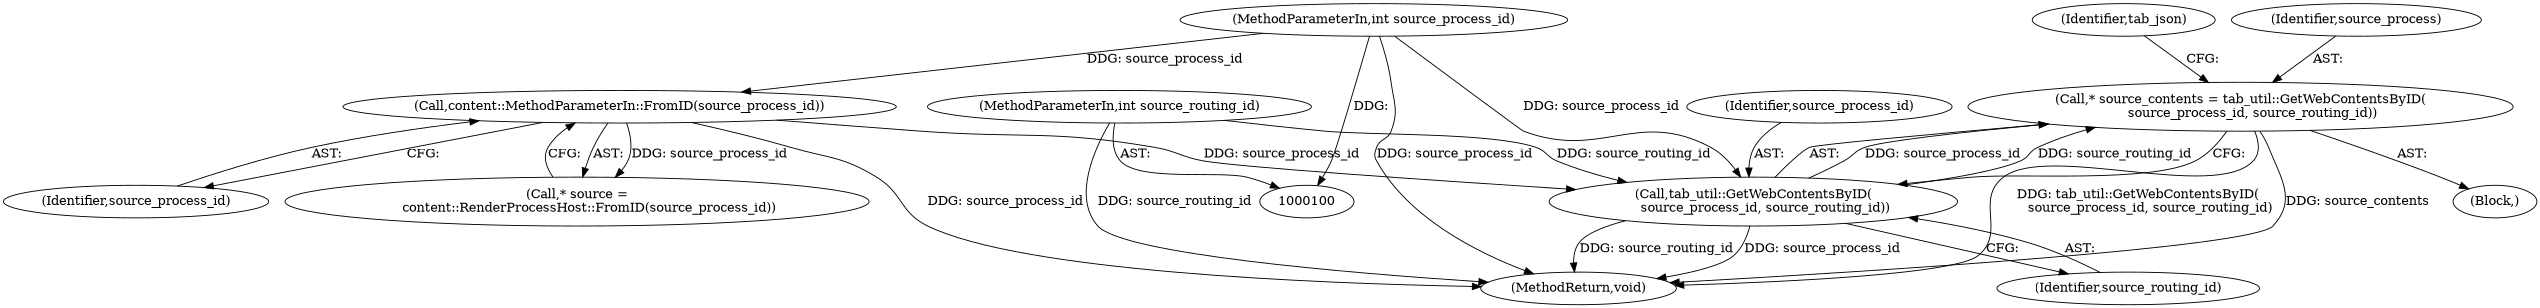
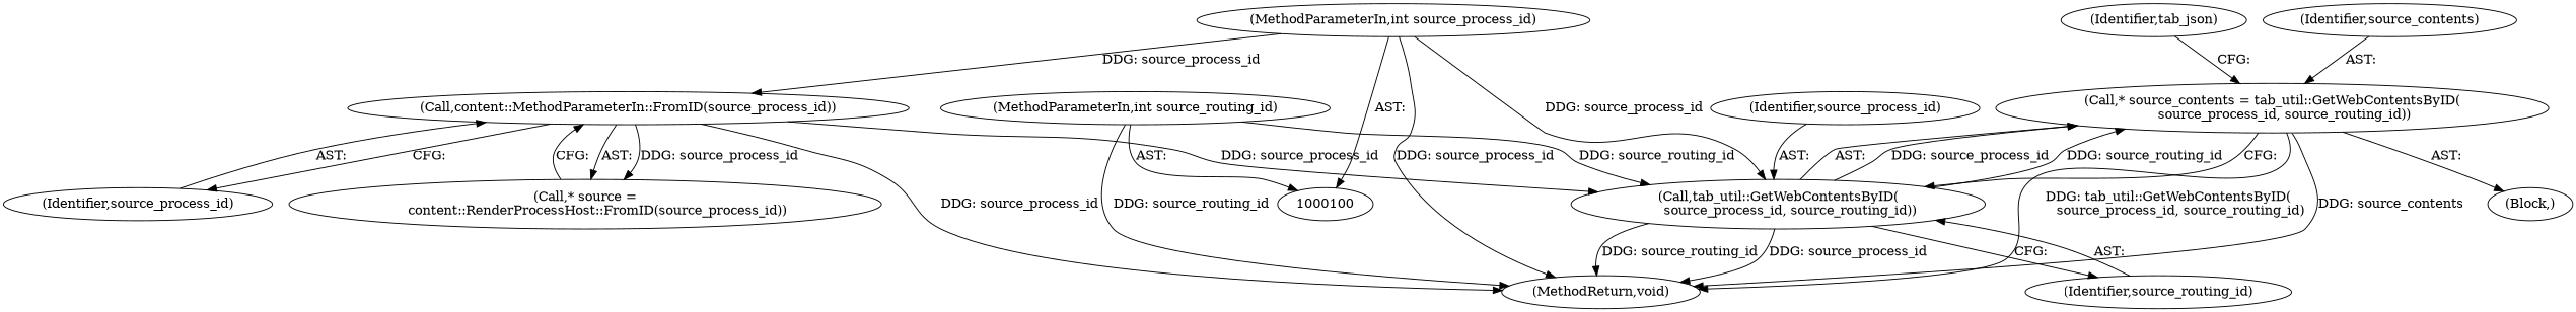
  digraph {
    n1 [label="(Call,* source_contents = tab_util::GetWebContentsByID(\n      source_process_id, source_routing_id))"]
    n2 [label="(Call,tab_util::GetWebContentsByID(\n      source_process_id, source_routing_id))"]
    n3 [label="(MethodReturn,void)"]
    n4 [label="(Block,)"]
    n5 [label="(Identifier,source_routing_id)"]
    n6 [label="(Call,content::MethodParameterIn::FromID(source_process_id))"]
    n7 [label="(Call,* source =\n      content::RenderProcessHost::FromID(source_process_id))"]
    n8 [label="(Identifier,source_process_id)"]
    n9 [label="(MethodParameterIn,int source_process_id)"]
    1000100
    n11 [label="(MethodParameterIn,int source_routing_id)"]
    n12 [label="(Identifier,tab_json)"]
    n13 [label="(Identifier,source_process_id)"]
-   n14 [label="(Identifier,source_process)"]
+   n14 [label="(Identifier,source_contents)"]
    n1 -> n2 [label="CFG: "]
    n1 -> n3 [label="DDG: tab_util::GetWebContentsByID(\n      source_process_id, source_routing_id)"]
    n1 -> n3 [label="DDG: source_contents"]
    n1 -> n4 [label="AST: "]
    n2 -> n1 [label="AST: "]
    n2 -> n1 [label="DDG: source_process_id"]
    n2 -> n1 [label="DDG: source_routing_id"]
    n2 -> n3 [label="DDG: source_routing_id"]
    n2 -> n3 [label="DDG: source_process_id"]
    n2 -> n5 [label="CFG: "]
    n5 -> n2 [label="AST: "]
    n6 -> n2 [label="DDG: source_process_id"]
    n6 -> n3 [label="DDG: source_process_id"]
    n6 -> n7 [label="AST: "]
    n6 -> n7 [label="DDG: source_process_id"]
    n6 -> n8 [label="CFG: "]
    n7 -> n6 [label="CFG: "]
    n8 -> n6 [label="AST: "]
    n9 -> n2 [label="DDG: source_process_id"]
    n9 -> n3 [label="DDG: source_process_id"]
    n9 -> n6 [label="DDG: source_process_id"]
-   n9 -> 1000100 [label="DDG: "]
+   n9 -> 1000100 [label="AST: "]
    n11 -> n2 [label="DDG: source_routing_id"]
    n11 -> n3 [label="DDG: source_routing_id"]
    n11 -> 1000100 [label="AST: "]
    n12 -> n1 [label="CFG: "]
    n13 -> n2 [label="AST: "]
    n14 -> n1 [label="AST: "]
  }
